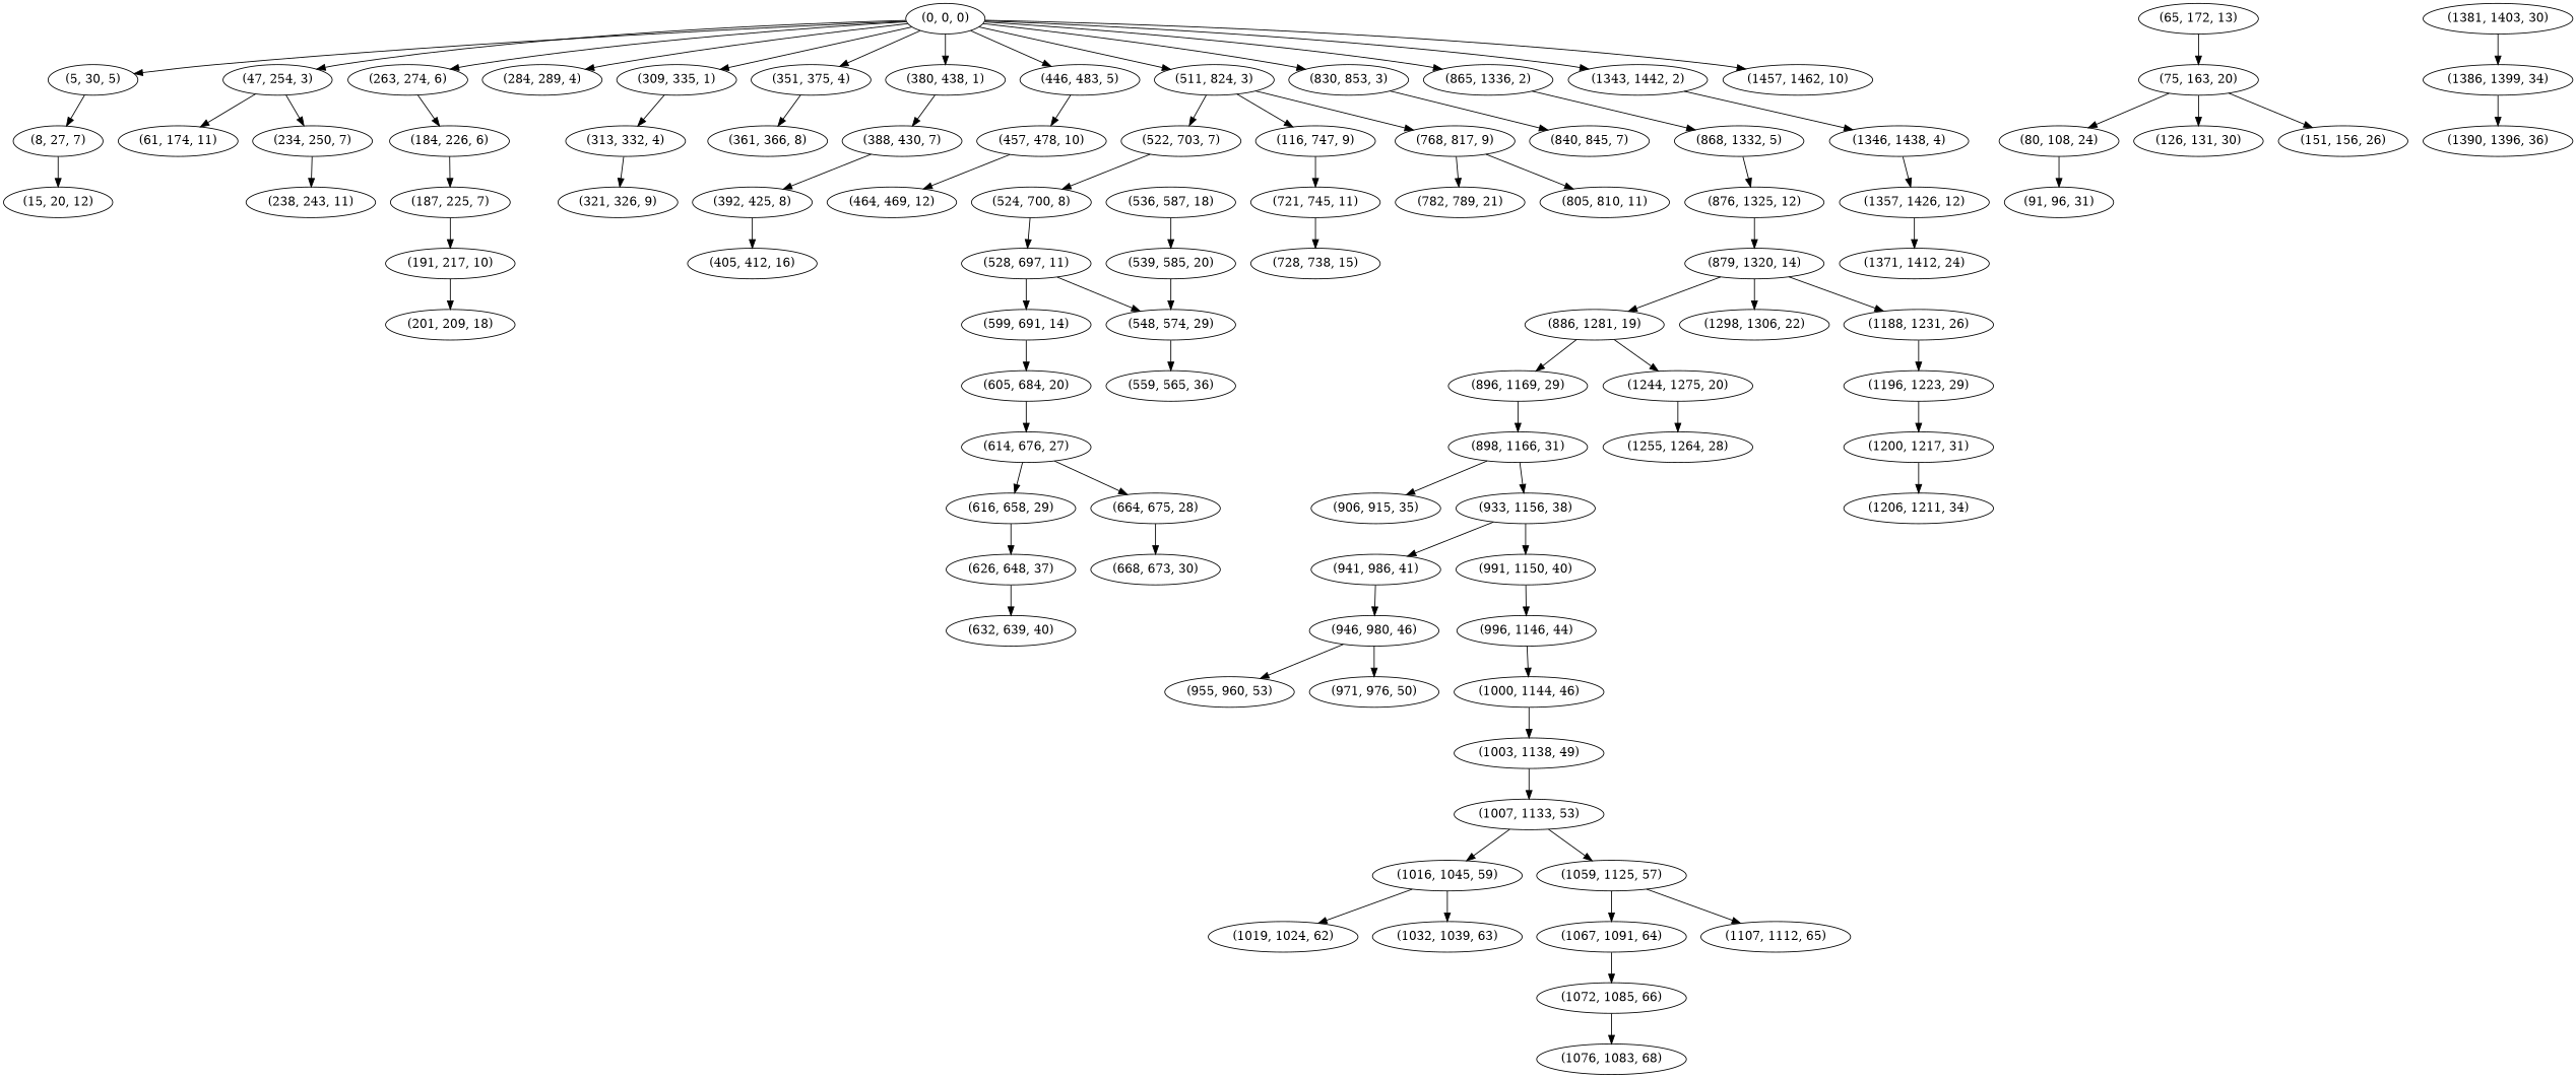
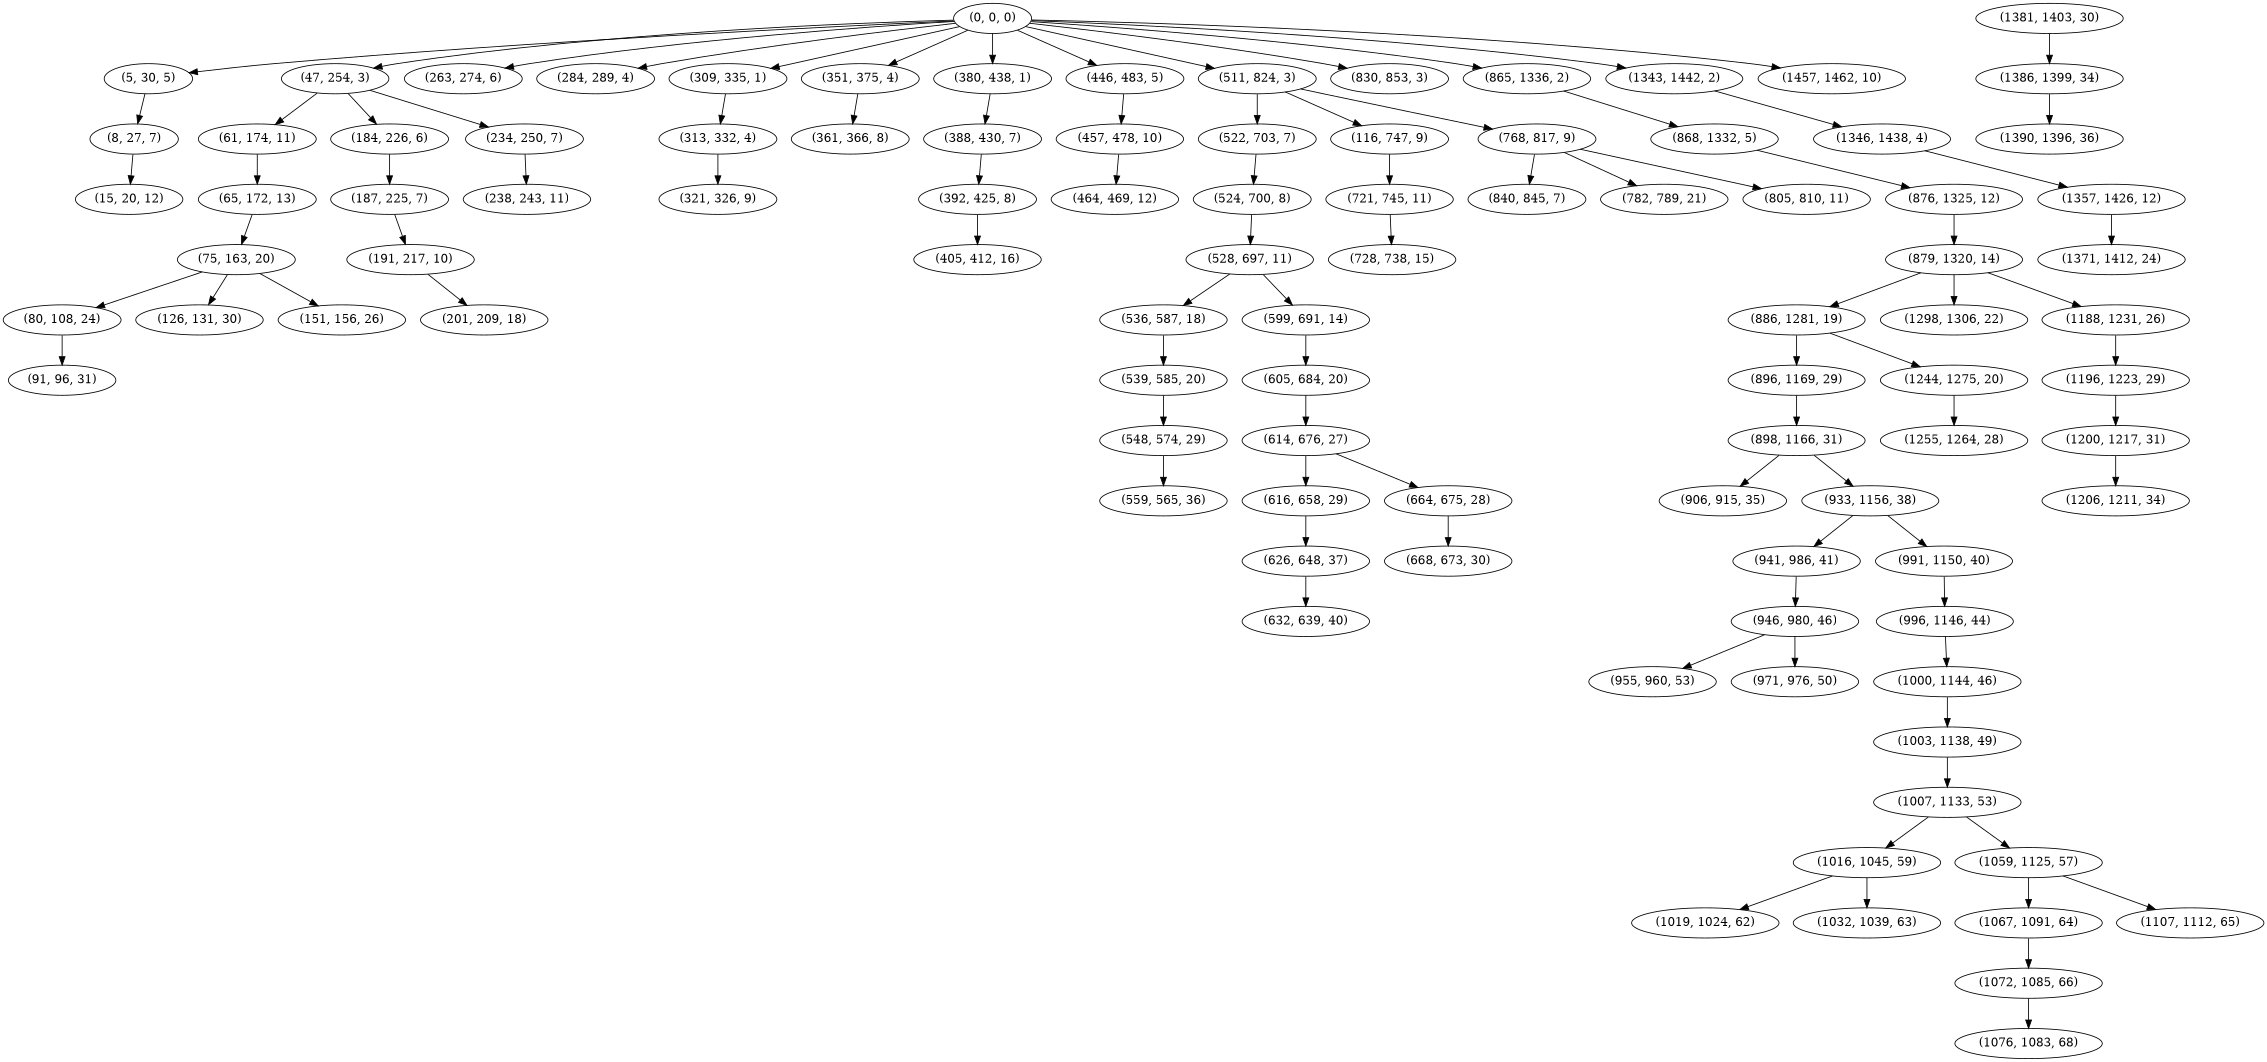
  digraph {
    "(0, 0, 0)"
    "(5, 30, 5)"
    "(47, 254, 3)"
    "(263, 274, 6)"
    "(284, 289, 4)"
    "(309, 335, 1)"
    "(351, 375, 4)"
    "(380, 438, 1)"
    "(446, 483, 5)"
    "(511, 824, 3)"
    "(830, 853, 3)"
    "(865, 1336, 2)"
    "(1343, 1442, 2)"
    "(1457, 1462, 10)"
    "(8, 27, 7)"
    "(61, 174, 11)"
    "(184, 226, 6)"
    "(234, 250, 7)"
    "(313, 332, 4)"
    "(361, 366, 8)"
    "(388, 430, 7)"
    "(457, 478, 10)"
    "(522, 703, 7)"
    n24 [label="(116, 747, 9)"]
    "(768, 817, 9)"
    "(840, 845, 7)"
    "(868, 1332, 5)"
    "(1346, 1438, 4)"
    "(15, 20, 12)"
    "(65, 172, 13)"
    "(187, 225, 7)"
    "(238, 243, 11)"
    "(75, 163, 20)"
    "(80, 108, 24)"
    "(126, 131, 30)"
    "(151, 156, 26)"
    "(91, 96, 31)"
    "(191, 217, 10)"
    "(201, 209, 18)"
    "(321, 326, 9)"
    "(392, 425, 8)"
    "(405, 412, 16)"
    "(464, 469, 12)"
    "(524, 700, 8)"
    "(721, 745, 11)"
    "(782, 789, 21)"
    "(805, 810, 11)"
    "(528, 697, 11)"
    "(536, 587, 18)"
    "(599, 691, 14)"
    "(539, 585, 20)"
    "(605, 684, 20)"
    "(548, 574, 29)"
    "(559, 565, 36)"
    "(614, 676, 27)"
    "(616, 658, 29)"
    "(664, 675, 28)"
    "(626, 648, 37)"
    "(668, 673, 30)"
    "(632, 639, 40)"
    "(728, 738, 15)"
    "(876, 1325, 12)"
    "(879, 1320, 14)"
    "(886, 1281, 19)"
    "(1298, 1306, 22)"
    "(1188, 1231, 26)"
    "(896, 1169, 29)"
    "(1244, 1275, 20)"
    "(898, 1166, 31)"
    "(1196, 1223, 29)"
    "(1255, 1264, 28)"
    "(906, 915, 35)"
    "(933, 1156, 38)"
    "(941, 986, 41)"
    "(991, 1150, 40)"
    "(946, 980, 46)"
    "(996, 1146, 44)"
    "(955, 960, 53)"
    "(971, 976, 50)"
    "(1000, 1144, 46)"
    "(1003, 1138, 49)"
    "(1007, 1133, 53)"
    "(1016, 1045, 59)"
    "(1059, 1125, 57)"
    "(1019, 1024, 62)"
    "(1032, 1039, 63)"
    "(1067, 1091, 64)"
    "(1107, 1112, 65)"
    "(1072, 1085, 66)"
    "(1076, 1083, 68)"
    "(1200, 1217, 31)"
    "(1206, 1211, 34)"
    "(1357, 1426, 12)"
    "(1371, 1412, 24)"
    "(1381, 1403, 30)"
    "(1386, 1399, 34)"
    "(1390, 1396, 36)"
    "(0, 0, 0)" -> "(5, 30, 5)"
    "(0, 0, 0)" -> "(47, 254, 3)"
    "(0, 0, 0)" -> "(263, 274, 6)"
    "(0, 0, 0)" -> "(284, 289, 4)"
    "(0, 0, 0)" -> "(309, 335, 1)"
    "(0, 0, 0)" -> "(351, 375, 4)"
    "(0, 0, 0)" -> "(380, 438, 1)"
    "(0, 0, 0)" -> "(446, 483, 5)"
    "(0, 0, 0)" -> "(511, 824, 3)"
    "(0, 0, 0)" -> "(830, 853, 3)"
    "(0, 0, 0)" -> "(865, 1336, 2)"
    "(0, 0, 0)" -> "(1343, 1442, 2)"
    "(0, 0, 0)" -> "(1457, 1462, 10)"
    "(5, 30, 5)" -> "(8, 27, 7)"
    "(47, 254, 3)" -> "(61, 174, 11)"
-   "(263, 274, 6)" -> "(184, 226, 6)"
+   "(47, 254, 3)" -> "(184, 226, 6)"
    "(47, 254, 3)" -> "(234, 250, 7)"
    "(309, 335, 1)" -> "(313, 332, 4)"
    "(351, 375, 4)" -> "(361, 366, 8)"
    "(380, 438, 1)" -> "(388, 430, 7)"
    "(446, 483, 5)" -> "(457, 478, 10)"
    "(511, 824, 3)" -> "(522, 703, 7)"
    "(511, 824, 3)" -> n24
    "(511, 824, 3)" -> "(768, 817, 9)"
-   "(830, 853, 3)" -> "(840, 845, 7)"
+   "(768, 817, 9)" -> "(840, 845, 7)"
    "(865, 1336, 2)" -> "(868, 1332, 5)"
    "(1343, 1442, 2)" -> "(1346, 1438, 4)"
    "(8, 27, 7)" -> "(15, 20, 12)"
+   "(61, 174, 11)" -> "(65, 172, 13)"
    "(184, 226, 6)" -> "(187, 225, 7)"
    "(234, 250, 7)" -> "(238, 243, 11)"
    "(313, 332, 4)" -> "(321, 326, 9)"
    "(388, 430, 7)" -> "(392, 425, 8)"
    "(457, 478, 10)" -> "(464, 469, 12)"
    "(522, 703, 7)" -> "(524, 700, 8)"
    n24 -> "(721, 745, 11)"
    "(768, 817, 9)" -> "(782, 789, 21)"
    "(768, 817, 9)" -> "(805, 810, 11)"
    "(868, 1332, 5)" -> "(876, 1325, 12)"
    "(1346, 1438, 4)" -> "(1357, 1426, 12)"
    "(65, 172, 13)" -> "(75, 163, 20)"
    "(187, 225, 7)" -> "(191, 217, 10)"
    "(75, 163, 20)" -> "(80, 108, 24)"
    "(75, 163, 20)" -> "(126, 131, 30)"
    "(75, 163, 20)" -> "(151, 156, 26)"
    "(80, 108, 24)" -> "(91, 96, 31)"
    "(191, 217, 10)" -> "(201, 209, 18)"
    "(392, 425, 8)" -> "(405, 412, 16)"
    "(524, 700, 8)" -> "(528, 697, 11)"
    "(721, 745, 11)" -> "(728, 738, 15)"
-   "(528, 697, 11)" -> "(548, 574, 29)"
+   "(528, 697, 11)" -> "(536, 587, 18)"
    "(528, 697, 11)" -> "(599, 691, 14)"
    "(536, 587, 18)" -> "(539, 585, 20)"
    "(599, 691, 14)" -> "(605, 684, 20)"
    "(539, 585, 20)" -> "(548, 574, 29)"
    "(605, 684, 20)" -> "(614, 676, 27)"
    "(548, 574, 29)" -> "(559, 565, 36)"
    "(614, 676, 27)" -> "(616, 658, 29)"
    "(614, 676, 27)" -> "(664, 675, 28)"
    "(616, 658, 29)" -> "(626, 648, 37)"
    "(664, 675, 28)" -> "(668, 673, 30)"
    "(626, 648, 37)" -> "(632, 639, 40)"
    "(876, 1325, 12)" -> "(879, 1320, 14)"
    "(879, 1320, 14)" -> "(886, 1281, 19)"
    "(879, 1320, 14)" -> "(1298, 1306, 22)"
    "(879, 1320, 14)" -> "(1188, 1231, 26)"
    "(886, 1281, 19)" -> "(896, 1169, 29)"
    "(886, 1281, 19)" -> "(1244, 1275, 20)"
    "(1188, 1231, 26)" -> "(1196, 1223, 29)"
    "(896, 1169, 29)" -> "(898, 1166, 31)"
    "(1244, 1275, 20)" -> "(1255, 1264, 28)"
    "(898, 1166, 31)" -> "(906, 915, 35)"
    "(898, 1166, 31)" -> "(933, 1156, 38)"
    "(1196, 1223, 29)" -> "(1200, 1217, 31)"
    "(933, 1156, 38)" -> "(941, 986, 41)"
    "(933, 1156, 38)" -> "(991, 1150, 40)"
    "(941, 986, 41)" -> "(946, 980, 46)"
    "(991, 1150, 40)" -> "(996, 1146, 44)"
    "(946, 980, 46)" -> "(955, 960, 53)"
    "(946, 980, 46)" -> "(971, 976, 50)"
    "(996, 1146, 44)" -> "(1000, 1144, 46)"
    "(1000, 1144, 46)" -> "(1003, 1138, 49)"
    "(1003, 1138, 49)" -> "(1007, 1133, 53)"
    "(1007, 1133, 53)" -> "(1016, 1045, 59)"
    "(1007, 1133, 53)" -> "(1059, 1125, 57)"
    "(1016, 1045, 59)" -> "(1019, 1024, 62)"
    "(1016, 1045, 59)" -> "(1032, 1039, 63)"
    "(1059, 1125, 57)" -> "(1067, 1091, 64)"
    "(1059, 1125, 57)" -> "(1107, 1112, 65)"
    "(1067, 1091, 64)" -> "(1072, 1085, 66)"
    "(1072, 1085, 66)" -> "(1076, 1083, 68)"
    "(1200, 1217, 31)" -> "(1206, 1211, 34)"
    "(1357, 1426, 12)" -> "(1371, 1412, 24)"
    "(1381, 1403, 30)" -> "(1386, 1399, 34)"
    "(1386, 1399, 34)" -> "(1390, 1396, 36)"
  }
